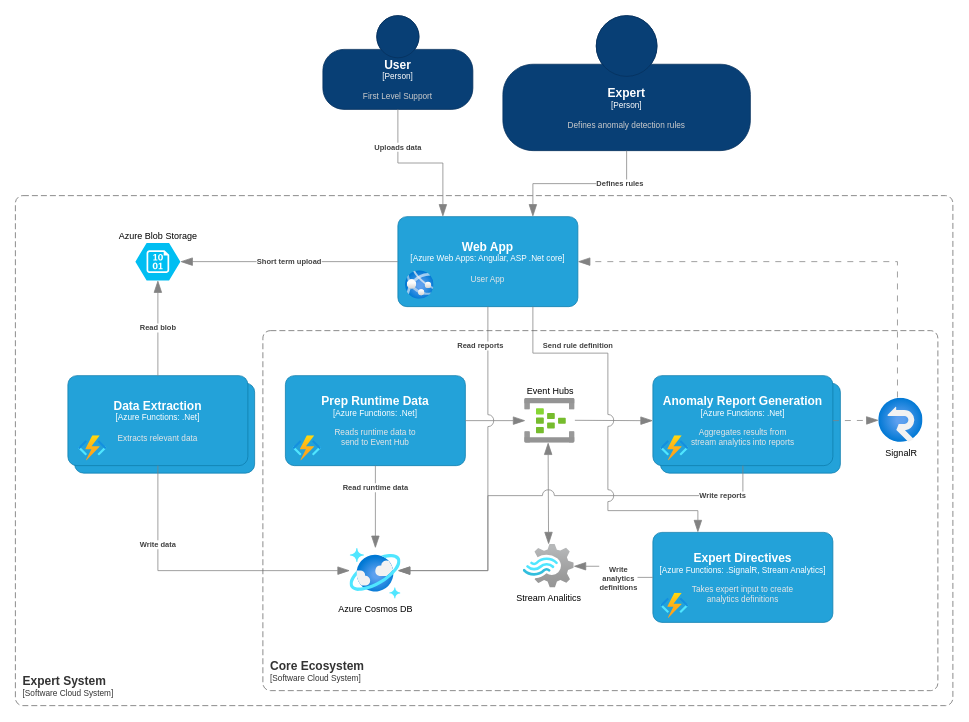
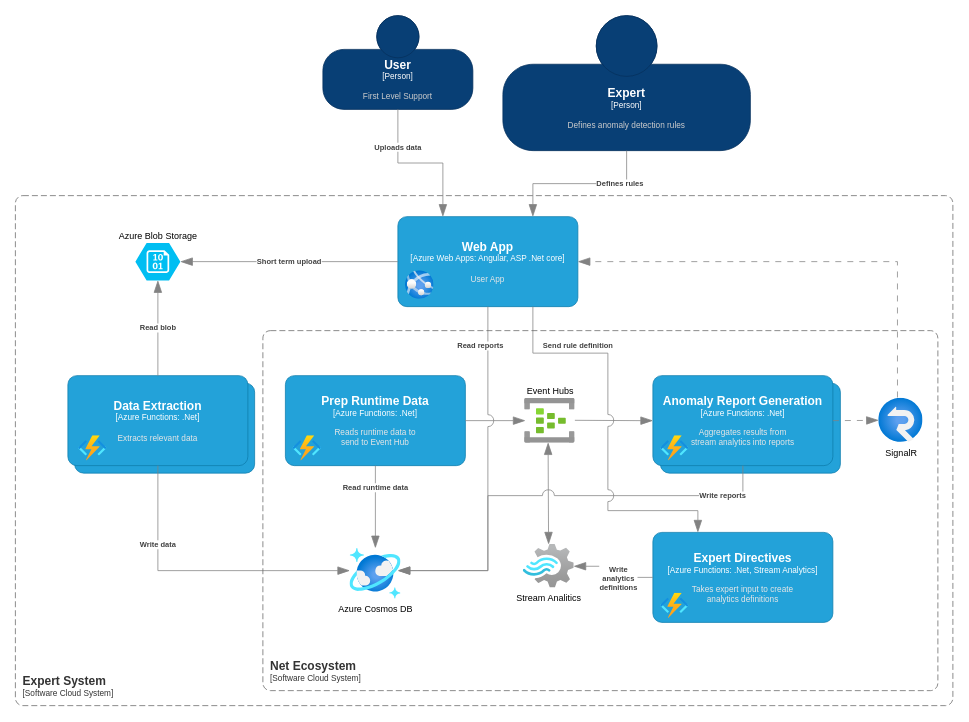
  <mxCell id="0" />
  <mxCell id="1" parent="0" />
  <mxCell id="2" value="&lt;font style=&quot;font-size: 16px&quot;&gt;&lt;b&gt;Data Extraction&lt;/b&gt;&lt;/font&gt;&lt;div&gt;[Azure Functions: .Net]&lt;/div&gt;&lt;br&gt;&lt;div&gt;&lt;font style=&quot;font-size: 11px&quot;&gt;&lt;font color=&quot;#E6E6E6&quot;&gt;Extracts relevant data&lt;/font&gt;&lt;/div&gt;" style="rounded=1;whiteSpace=wrap;html=1;fontSize=11;labelBackgroundColor=none;fillColor=#23A2D9;fontColor=#ffffff;align=center;arcSize=10;strokeColor=#0E7DAD;metaEdit=1;resizable=0;points=[[0.25,0,0],[0.5,0,0],[0.75,0,0],[1,0.25,0],[1,0.5,0],[1,0.75,0],[0.75,1,0],[0.5,1,0],[0.25,1,0],[0,0.75,0],[0,0.5,0],[0,0.25,0]];" vertex="1" parent="1"><mxGeometry x="880" y="510" width="240" height="120" as="geometry" /></mxCell>
  <mxCell id="3" value="&lt;font style=&quot;font-size: 16px&quot;&gt;&lt;b&gt;Data Extraction&lt;/b&gt;&lt;/font&gt;&lt;div&gt;[Azure Functions: .Net]&lt;/div&gt;&lt;br&gt;&lt;div&gt;&lt;font style=&quot;font-size: 11px&quot;&gt;&lt;font color=&quot;#E6E6E6&quot;&gt;Extracts relevant data&lt;/font&gt;&lt;/div&gt;" style="rounded=1;whiteSpace=wrap;html=1;fontSize=11;labelBackgroundColor=none;fillColor=#23A2D9;fontColor=#ffffff;align=center;arcSize=10;strokeColor=#0E7DAD;metaEdit=1;resizable=0;points=[[0.25,0,0],[0.5,0,0],[0.75,0,0],[1,0.25,0],[1,0.5,0],[1,0.75,0],[0.75,1,0],[0.5,1,0],[0.25,1,0],[0,0.75,0],[0,0.5,0],[0,0.25,0]];" vertex="1" parent="1"><mxGeometry x="99" y="510" width="240" height="120" as="geometry" /></mxCell>
  <mxCell id="4" value="&lt;font style=&quot;font-size: 16px&quot;&gt;&lt;b&gt;Data Extraction&lt;/b&gt;&lt;/font&gt;&lt;div&gt;[Azure Functions: .Net]&lt;/div&gt;&lt;br&gt;&lt;div&gt;&lt;font style=&quot;font-size: 11px&quot;&gt;&lt;font color=&quot;#E6E6E6&quot;&gt;Extracts relevant data&lt;/font&gt;&lt;/div&gt;" style="rounded=1;whiteSpace=wrap;html=1;fontSize=11;labelBackgroundColor=none;fillColor=#23A2D9;fontColor=#ffffff;align=center;arcSize=10;strokeColor=#0E7DAD;metaEdit=1;resizable=0;points=[[0.25,0,0],[0.5,0,0],[0.75,0,0],[1,0.25,0],[1,0.5,0],[1,0.75,0],[0.75,1,0],[0.5,1,0],[0.25,1,0],[0,0.75,0],[0,0.5,0],[0,0.25,0]];" vertex="1" parent="1"><mxGeometry x="90" y="500" width="240" height="120" as="geometry" /></mxCell>
  <mxCell id="5" value="&lt;font style=&quot;font-size: 16px&quot;&gt;&lt;b&gt;&lt;div style=&quot;text-align: left&quot;&gt;Expert System&lt;/div&gt;&lt;/b&gt;&lt;/font&gt;&lt;div style=&quot;text-align: left&quot;&gt;[Software Cloud System]&lt;/div&gt;" style="rounded=1;fontSize=11;whiteSpace=wrap;html=1;dashed=1;arcSize=20;fillColor=none;strokeColor=#666666;fontColor=#333333;labelBackgroundColor=none;align=left;verticalAlign=bottom;labelBorderColor=none;spacingTop=0;spacing=10;dashPattern=8 4;metaEdit=1;rotatable=0;perimeter=rectanglePerimeter;noLabel=0;labelPadding=0;allowArrows=0;connectable=0;expand=0;recursiveResize=0;editable=1;pointerEvents=0;absoluteArcSize=1;points=[[0.25,0,0],[0.5,0,0],[0.75,0,0],[1,0.25,0],[1,0.5,0],[1,0.75,0],[0.75,1,0],[0.5,1,0],[0.25,1,0],[0,0.75,0],[0,0.5,0],[0,0.25,0]];" vertex="1" parent="1"><mxGeometry x="20" y="260" width="1250" height="680" as="geometry" /></mxCell>
  <mxCell id="6" value="Azure Cosmos DB" style="image;aspect=fixed;html=1;points=[];align=center;fontSize=12;image=img/lib/azure2/databases/Azure_Cosmos_DB.svg;" vertex="1" parent="1"><mxGeometry x="466" y="730" width="68" height="68" as="geometry" /></mxCell>
  <mxCell id="7" value="Azure Blob Storage" style="verticalLabelPosition=top;html=1;verticalAlign=bottom;align=center;strokeColor=none;fillColor=#00BEF2;shape=mxgraph.azure.storage_blob;labelPosition=center;" vertex="1" parent="1"><mxGeometry x="180" y="323" width="60" height="50" as="geometry" /></mxCell>
  <mxCell id="8" value="&lt;font style=&quot;font-size: 16px&quot;&gt;&lt;b&gt;User&lt;/b&gt;&lt;/font&gt;&lt;div&gt;[Person]&lt;/div&gt;&lt;br&gt;&lt;div&gt;&lt;font style=&quot;font-size: 11px&quot;&gt;&lt;font color=&quot;#cccccc&quot;&gt;First Level Support&lt;/font&gt;&lt;/div&gt;" style="html=1;fontSize=11;dashed=0;whiteSpace=wrap;fillColor=#083F75;strokeColor=#06315C;fontColor=#ffffff;shape=mxgraph.c4.person2;align=center;metaEdit=1;points=[[0.5,0,0],[1,0.5,0],[1,0.75,0],[0.75,1,0],[0.5,1,0],[0.25,1,0],[0,0.75,0],[0,0.5,0]];resizable=0;" vertex="1" parent="1"><mxGeometry x="430" y="20" width="200" height="125" as="geometry" /></mxCell>
  <mxCell id="9" value="&lt;font style=&quot;font-size: 16px&quot;&gt;&lt;b&gt;Web App&lt;/b&gt;&lt;/font&gt;&lt;div&gt;[Azure Web Apps: Angular, ASP .Net core]&lt;/div&gt;&lt;br&gt;&lt;div&gt;&lt;font style=&quot;font-size: 11px&quot;&gt;&lt;font color=&quot;#E6E6E6&quot;&gt;User App&lt;/font&gt;&lt;/div&gt;" style="rounded=1;whiteSpace=wrap;html=1;fontSize=11;labelBackgroundColor=none;fillColor=#23A2D9;fontColor=#ffffff;align=center;arcSize=10;strokeColor=#0E7DAD;metaEdit=1;resizable=0;points=[[0.25,0,0],[0.5,0,0],[0.75,0,0],[1,0.25,0],[1,0.5,0],[1,0.75,0],[0.75,1,0],[0.5,1,0],[0.25,1,0],[0,0.75,0],[0,0.5,0],[0,0.25,0]];" vertex="1" parent="1"><mxGeometry x="530" y="288" width="240" height="120" as="geometry" /></mxCell>
  <mxCell id="10" value="Event Hubs" style="image;aspect=fixed;html=1;points=[];align=center;fontSize=12;image=img/lib/azure2/analytics/Event_Hubs.svg;labelPosition=center;verticalLabelPosition=top;verticalAlign=bottom;" vertex="1" parent="1"><mxGeometry x="699" y="530" width="67" height="60" as="geometry" /></mxCell>
  <mxCell id="11" value="Stream Analitics" style="image;aspect=fixed;html=1;points=[];align=center;fontSize=12;image=img/lib/azure2/iot/Stream_Analytics_Jobs.svg;" vertex="1" parent="1"><mxGeometry x="697" y="725" width="68" height="58.0" as="geometry" /></mxCell>
  <mxCell id="12" value="&lt;font style=&quot;font-size: 16px&quot;&gt;&lt;b&gt;Anomaly Report Generation&lt;/b&gt;&lt;/font&gt;&lt;div&gt;[Azure Functions: .Net]&lt;/div&gt;&lt;br&gt;&lt;div&gt;&lt;font style=&quot;font-size: 11px&quot;&gt;&lt;font color=&quot;#E6E6E6&quot;&gt;Aggregates results from&#10;stream analytics into reports&lt;/font&gt;&lt;/div&gt;" style="rounded=1;whiteSpace=wrap;html=1;fontSize=11;labelBackgroundColor=none;fillColor=#23A2D9;fontColor=#ffffff;align=center;arcSize=10;strokeColor=#0E7DAD;metaEdit=1;resizable=0;points=[[0.25,0,0],[0.5,0,0],[0.75,0,0],[1,0.25,0],[1,0.5,0],[1,0.75,0],[0.75,1,0],[0.5,1,0],[0.25,1,0],[0,0.75,0],[0,0.5,0],[0,0.25,0]];" vertex="1" parent="1"><mxGeometry x="870" y="500" width="240" height="120" as="geometry" /></mxCell>
  <mxCell id="13" value="" style="image;aspect=fixed;html=1;points=[];align=center;fontSize=12;image=img/lib/azure2/compute/Function_Apps.svg;" vertex="1" parent="1"><mxGeometry x="104" y="580" width="38" height="33.53" as="geometry" /></mxCell>
  <mxCell id="14" value="" style="image;aspect=fixed;html=1;points=[];align=center;fontSize=12;image=img/lib/azure2/compute/Function_Apps.svg;" vertex="1" parent="1"><mxGeometry x="880" y="580" width="38" height="33.53" as="geometry" /></mxCell>
  <mxCell id="15" value="" style="image;aspect=fixed;html=1;points=[];align=center;fontSize=12;image=img/lib/azure2/app_services/App_Services.svg;" vertex="1" parent="1"><mxGeometry x="540" y="360" width="38" height="38" as="geometry" /></mxCell>
  <mxCell id="16" value="SignalR" style="image;aspect=fixed;html=1;points=[];align=center;fontSize=12;image=img/lib/azure2/web/SignalR.svg;" vertex="1" parent="1"><mxGeometry x="1171" y="530" width="59" height="59" as="geometry" /></mxCell>
  <mxCell id="17" value="&lt;div style=&quot;text-align: left&quot;&gt;&lt;div style=&quot;text-align: center&quot;&gt;&lt;b&gt;Uploads data&lt;/b&gt;&lt;/div&gt;" style="endArrow=blockThin;html=1;fontSize=10;fontColor=#404040;strokeWidth=1;endFill=1;strokeColor=#828282;elbow=vertical;metaEdit=1;endSize=14;startSize=14;jumpStyle=arc;jumpSize=16;rounded=0;edgeStyle=orthogonalEdgeStyle;exitX=0.5;exitY=1;exitDx=0;exitDy=0;exitPerimeter=0;entryX=0.25;entryY=0;entryDx=0;entryDy=0;entryPerimeter=0;" edge="1" parent="1" source="8" target="9"><mxGeometry x="-0.503" width="240" relative="1" as="geometry"><mxPoint x="590" y="470" as="sourcePoint" /><mxPoint x="684" y="290" as="targetPoint" /><mxPoint as="offset" /></mxGeometry></mxCell>
  <mxCell id="18" value="" style="endArrow=blockThin;html=1;fontSize=10;fontColor=#404040;strokeWidth=1;endFill=1;strokeColor=#828282;elbow=vertical;metaEdit=1;endSize=14;startSize=14;jumpStyle=arc;jumpSize=16;rounded=0;edgeStyle=orthogonalEdgeStyle;entryX=1;entryY=0.5;entryDx=0;entryDy=0;entryPerimeter=0;dashed=1;dashPattern=8 8;exitX=0.426;exitY=-0.015;exitDx=0;exitDy=0;exitPerimeter=0;" edge="1" parent="1" source="16" target="9"><mxGeometry width="240" relative="1" as="geometry"><mxPoint x="1170" y="461" as="sourcePoint" /><mxPoint x="740" y="530" as="targetPoint" /></mxGeometry></mxCell>
- <mxCell id="19" value="&lt;font style=&quot;font-size: 16px&quot;&gt;&lt;b&gt;Expert Directives&lt;/b&gt;&lt;/font&gt;&lt;div&gt;[Azure Functions: .SignalR, Stream Analytics]&lt;/div&gt;&lt;br&gt;&lt;div&gt;&lt;font style=&quot;font-size: 11px&quot;&gt;&lt;font color=&quot;#E6E6E6&quot;&gt;Takes expert input to create&#10;analytics definitions&lt;/font&gt;&lt;/div&gt;" style="rounded=1;whiteSpace=wrap;html=1;fontSize=11;labelBackgroundColor=none;fillColor=#23A2D9;fontColor=#ffffff;align=center;arcSize=10;strokeColor=#0E7DAD;metaEdit=1;resizable=0;points=[[0.25,0,0],[0.5,0,0],[0.75,0,0],[1,0.25,0],[1,0.5,0],[1,0.75,0],[0.75,1,0],[0.5,1,0],[0.25,1,0],[0,0.75,0],[0,0.5,0],[0,0.25,0]];" vertex="1" parent="1"><mxGeometry x="870" y="709" width="240" height="120" as="geometry" /></mxCell>
+ <mxCell id="19" value="&lt;font style=&quot;font-size: 16px&quot;&gt;&lt;b&gt;Expert Directives&lt;/b&gt;&lt;/font&gt;&lt;div&gt;[Azure Functions: .Net, Stream Analytics]&lt;/div&gt;&lt;br&gt;&lt;div&gt;&lt;font style=&quot;font-size: 11px&quot;&gt;&lt;font color=&quot;#E6E6E6&quot;&gt;Takes expert input to create&#10;analytics definitions&lt;/font&gt;&lt;/div&gt;" style="rounded=1;whiteSpace=wrap;html=1;fontSize=11;labelBackgroundColor=none;fillColor=#23A2D9;fontColor=#ffffff;align=center;arcSize=10;strokeColor=#0E7DAD;metaEdit=1;resizable=0;points=[[0.25,0,0],[0.5,0,0],[0.75,0,0],[1,0.25,0],[1,0.5,0],[1,0.75,0],[0.75,1,0],[0.5,1,0],[0.25,1,0],[0,0.75,0],[0,0.5,0],[0,0.25,0]];" vertex="1" parent="1"><mxGeometry x="870" y="709" width="240" height="120" as="geometry" /></mxCell>
  <mxCell id="20" value="&lt;div style=&quot;text-align: left&quot;&gt;&lt;div style=&quot;text-align: center&quot;&gt;&lt;b&gt;Short term upload&lt;/b&gt;&lt;/div&gt;" style="endArrow=blockThin;html=1;fontSize=10;fontColor=#404040;strokeWidth=1;endFill=1;strokeColor=#828282;elbow=vertical;metaEdit=1;endSize=14;startSize=14;jumpStyle=arc;jumpSize=16;rounded=0;edgeStyle=orthogonalEdgeStyle;exitX=0;exitY=0.5;exitDx=0;exitDy=0;exitPerimeter=0;entryX=1;entryY=0.5;entryDx=0;entryDy=0;entryPerimeter=0;" edge="1" parent="1" source="9" target="7"><mxGeometry width="240" relative="1" as="geometry"><mxPoint x="510" y="460" as="sourcePoint" /><mxPoint x="620" y="660" as="targetPoint" /></mxGeometry></mxCell>
  <mxCell id="21" value="&lt;font style=&quot;font-size: 16px&quot;&gt;&lt;b&gt;Prep Runtime Data&lt;/b&gt;&lt;/font&gt;&lt;div&gt;[Azure Functions: .Net]&lt;/div&gt;&lt;br&gt;&lt;div&gt;&lt;font style=&quot;font-size: 11px&quot;&gt;&lt;font color=&quot;#E6E6E6&quot;&gt;Reads runtime data to&#10;send to Event Hub&lt;/font&gt;&lt;/div&gt;" style="rounded=1;whiteSpace=wrap;html=1;fontSize=11;labelBackgroundColor=none;fillColor=#23A2D9;fontColor=#ffffff;align=center;arcSize=10;strokeColor=#0E7DAD;metaEdit=1;resizable=0;points=[[0.25,0,0],[0.5,0,0],[0.75,0,0],[1,0.25,0],[1,0.5,0],[1,0.75,0],[0.75,1,0],[0.5,1,0],[0.25,1,0],[0,0.75,0],[0,0.5,0],[0,0.25,0]];" vertex="1" parent="1"><mxGeometry x="380" y="500" width="240" height="120" as="geometry" /></mxCell>
  <mxCell id="22" value="" style="endArrow=blockThin;html=1;fontSize=10;fontColor=#404040;strokeWidth=1;endFill=1;strokeColor=#828282;elbow=vertical;metaEdit=1;endSize=14;startSize=14;jumpStyle=arc;jumpSize=16;rounded=0;edgeStyle=orthogonalEdgeStyle;" edge="1" parent="1" source="21"><mxGeometry width="240" relative="1" as="geometry"><mxPoint x="500" y="720" as="sourcePoint" /><mxPoint x="700" y="560" as="targetPoint" /></mxGeometry></mxCell>
  <mxCell id="23" value="&lt;div style=&quot;text-align: left&quot;&gt;&lt;div style=&quot;text-align: center&quot;&gt;&lt;b&gt;Read blob&lt;/b&gt;&lt;/div&gt;" style="endArrow=blockThin;html=1;fontSize=10;fontColor=#404040;strokeWidth=1;endFill=1;strokeColor=#828282;elbow=vertical;metaEdit=1;endSize=14;startSize=14;jumpStyle=arc;jumpSize=16;rounded=0;edgeStyle=orthogonalEdgeStyle;exitX=0.5;exitY=0;exitDx=0;exitDy=0;exitPerimeter=0;" edge="1" parent="1" source="4" target="7"><mxGeometry width="240" relative="1" as="geometry"><mxPoint x="210" y="470" as="sourcePoint" /><mxPoint x="210" y="410" as="targetPoint" /></mxGeometry></mxCell>
  <mxCell id="24" value="&lt;div style=&quot;text-align: left&quot;&gt;&lt;div style=&quot;text-align: center&quot;&gt;&lt;b&gt;Write data&lt;/b&gt;&lt;/div&gt;" style="endArrow=blockThin;html=1;fontSize=10;fontColor=#404040;strokeWidth=1;endFill=1;strokeColor=#828282;elbow=vertical;metaEdit=1;endSize=14;startSize=14;jumpStyle=arc;jumpSize=16;rounded=0;edgeStyle=orthogonalEdgeStyle;exitX=0.5;exitY=1;exitDx=0;exitDy=0;exitPerimeter=0;" edge="1" parent="1" source="4" target="6"><mxGeometry x="-0.47" width="240" relative="1" as="geometry"><mxPoint x="220" y="510" as="sourcePoint" /><mxPoint x="330" y="760" as="targetPoint" /><Array as="points"><mxPoint x="210" y="760" /></Array><mxPoint as="offset" /></mxGeometry></mxCell>
  <mxCell id="25" value="" style="endArrow=blockThin;html=1;fontSize=10;fontColor=#404040;strokeWidth=1;endFill=1;strokeColor=#828282;elbow=vertical;metaEdit=1;endSize=14;startSize=14;jumpStyle=arc;jumpSize=16;rounded=0;edgeStyle=orthogonalEdgeStyle;exitX=0.468;exitY=0.986;exitDx=0;exitDy=0;exitPerimeter=0;startArrow=blockThin;startFill=1;" edge="1" parent="1" source="10" target="11"><mxGeometry width="240" relative="1" as="geometry"><mxPoint x="730" y="650" as="sourcePoint" /><mxPoint x="710" y="570" as="targetPoint" /></mxGeometry></mxCell>
  <mxCell id="26" value="" style="endArrow=blockThin;html=1;fontSize=10;fontColor=#404040;strokeWidth=1;endFill=1;strokeColor=#828282;elbow=vertical;metaEdit=1;endSize=14;startSize=14;jumpStyle=arc;jumpSize=16;rounded=0;edgeStyle=orthogonalEdgeStyle;" edge="1" parent="1"><mxGeometry width="240" relative="1" as="geometry"><mxPoint x="766" y="559.58" as="sourcePoint" /><mxPoint x="870" y="560" as="targetPoint" /></mxGeometry></mxCell>
  <mxCell id="27" value="&lt;div style=&quot;text-align: left&quot;&gt;&lt;div style=&quot;text-align: center&quot;&gt;&lt;b&gt;Read runtime data&lt;/b&gt;&lt;/div&gt;" style="endArrow=blockThin;html=1;fontSize=10;fontColor=#404040;strokeWidth=1;endFill=1;strokeColor=#828282;elbow=vertical;metaEdit=1;endSize=14;startSize=14;jumpStyle=arc;jumpSize=16;rounded=0;edgeStyle=orthogonalEdgeStyle;exitX=0.5;exitY=1;exitDx=0;exitDy=0;exitPerimeter=0;" edge="1" parent="1" source="21" target="6"><mxGeometry x="-0.47" width="240" relative="1" as="geometry"><mxPoint x="420" y="640" as="sourcePoint" /><mxPoint x="410" y="800" as="targetPoint" /><Array as="points"><mxPoint x="500" y="760" /></Array><mxPoint as="offset" /></mxGeometry></mxCell>
  <mxCell id="28" value="" style="endArrow=blockThin;html=1;fontSize=10;fontColor=#404040;strokeWidth=1;endFill=1;strokeColor=#828282;elbow=vertical;metaEdit=1;endSize=14;startSize=14;jumpStyle=arc;jumpSize=16;rounded=0;edgeStyle=orthogonalEdgeStyle;entryX=0;entryY=0.5;entryDx=0;entryDy=0;entryPerimeter=0;dashed=1;dashPattern=8 8;exitX=1;exitY=0.5;exitDx=0;exitDy=0;exitPerimeter=0;" edge="1" parent="1" source="12" target="16"><mxGeometry width="240" relative="1" as="geometry"><mxPoint x="1199" y="535" as="sourcePoint" /><mxPoint x="834" y="358" as="targetPoint" /></mxGeometry></mxCell>
  <mxCell id="29" value="&lt;div style=&quot;text-align: left&quot;&gt;&lt;div style=&quot;text-align: center&quot;&gt;&lt;b&gt;Read reports&lt;/b&gt;&lt;/div&gt;" style="endArrow=blockThin;html=1;fontSize=10;fontColor=#404040;strokeWidth=1;endFill=1;strokeColor=#828282;elbow=vertical;metaEdit=1;endSize=14;startSize=14;jumpStyle=arc;jumpSize=16;rounded=0;edgeStyle=orthogonalEdgeStyle;exitX=0.5;exitY=1;exitDx=0;exitDy=0;exitPerimeter=0;" edge="1" parent="1" source="9"><mxGeometry x="-0.78" y="-10" width="240" relative="1" as="geometry"><mxPoint x="525.99" y="408" as="sourcePoint" /><mxPoint x="530" y="760" as="targetPoint" /><Array as="points"><mxPoint x="650" y="760" /></Array><mxPoint as="offset" /></mxGeometry></mxCell>
  <mxCell id="30" value="&lt;div style=&quot;text-align: left&quot;&gt;&lt;div style=&quot;text-align: center&quot;&gt;&lt;b&gt;Write reports&lt;/b&gt;&lt;/div&gt;" style="endArrow=blockThin;html=1;fontSize=10;fontColor=#404040;strokeWidth=1;endFill=1;strokeColor=#828282;elbow=vertical;metaEdit=1;endSize=14;startSize=14;jumpStyle=arc;jumpSize=16;rounded=0;edgeStyle=orthogonalEdgeStyle;exitX=0.5;exitY=1;exitDx=0;exitDy=0;exitPerimeter=0;entryX=0.941;entryY=0.441;entryDx=0;entryDy=0;entryPerimeter=0;" edge="1" parent="1" source="12" target="6"><mxGeometry x="-0.777" width="240" relative="1" as="geometry"><mxPoint x="660" y="418" as="sourcePoint" /><mxPoint x="550" y="760" as="targetPoint" /><Array as="points"><mxPoint x="990" y="660" /><mxPoint x="650" y="660" /><mxPoint x="650" y="760" /></Array><mxPoint as="offset" /></mxGeometry></mxCell>
  <mxCell id="31" value="&lt;div style=&quot;text-align: left&quot;&gt;&lt;div style=&quot;text-align: center&quot;&gt;&lt;b&gt;Write&#10;analytics&#10;definitions&lt;/b&gt;&lt;/div&gt;" style="endArrow=blockThin;html=1;fontSize=10;fontColor=#404040;strokeWidth=1;endFill=1;strokeColor=#828282;elbow=vertical;metaEdit=1;endSize=14;startSize=14;jumpStyle=arc;jumpSize=16;rounded=0;edgeStyle=orthogonalEdgeStyle;exitX=0;exitY=0.5;exitDx=0;exitDy=0;exitPerimeter=0;entryX=0.991;entryY=0.503;entryDx=0;entryDy=0;entryPerimeter=0;" edge="1" parent="1" source="19" target="11"><mxGeometry x="-0.244" y="1" width="240" relative="1" as="geometry"><mxPoint x="630" y="880" as="sourcePoint" /><mxPoint x="700" y="940" as="targetPoint" /><mxPoint as="offset" /></mxGeometry></mxCell>
  <mxCell id="32" value="&lt;font style=&quot;font-size: 16px&quot;&gt;&lt;b&gt;Expert&lt;/b&gt;&lt;/font&gt;&lt;div&gt;[Person]&lt;/div&gt;&lt;br&gt;&lt;div&gt;&lt;font style=&quot;font-size: 11px&quot;&gt;&lt;font color=&quot;#cccccc&quot;&gt;Defines anomaly detection rules&lt;/font&gt;&lt;/div&gt;" style="html=1;fontSize=11;dashed=0;whiteSpace=wrap;fillColor=#083F75;strokeColor=#06315C;fontColor=#ffffff;shape=mxgraph.c4.person2;align=center;metaEdit=1;points=[[0.5,0,0],[1,0.5,0],[1,0.75,0],[0.75,1,0],[0.5,1,0],[0.25,1,0],[0,0.75,0],[0,0.5,0]];resizable=0;" vertex="1" parent="1"><mxGeometry x="670" y="20" width="330" height="180" as="geometry" /></mxCell>
  <mxCell id="33" value="&lt;div style=&quot;text-align: left&quot;&gt;&lt;div style=&quot;text-align: center&quot;&gt;&lt;b&gt;Defines rules&lt;/b&gt;&lt;/div&gt;" style="endArrow=blockThin;html=1;fontSize=10;fontColor=#404040;strokeWidth=1;endFill=1;strokeColor=#828282;elbow=vertical;metaEdit=1;endSize=14;startSize=14;jumpStyle=arc;jumpSize=16;rounded=0;edgeStyle=orthogonalEdgeStyle;exitX=0.5;exitY=1;exitDx=0;exitDy=0;exitPerimeter=0;entryX=0.75;entryY=0;entryDx=0;entryDy=0;entryPerimeter=0;" edge="1" parent="1" source="32" target="9"><mxGeometry x="-0.503" width="240" relative="1" as="geometry"><mxPoint x="550" y="210" as="sourcePoint" /><mxPoint x="600" y="298" as="targetPoint" /><mxPoint as="offset" /></mxGeometry></mxCell>
  <mxCell id="34" value="&lt;div style=&quot;text-align: left&quot;&gt;&lt;div style=&quot;text-align: center&quot;&gt;&lt;b&gt;Send rule definition&lt;/b&gt;&lt;/div&gt;" style="endArrow=blockThin;html=1;fontSize=10;fontColor=#404040;strokeWidth=1;endFill=1;strokeColor=#828282;elbow=vertical;metaEdit=1;endSize=14;startSize=14;jumpStyle=arc;jumpSize=16;rounded=0;edgeStyle=orthogonalEdgeStyle;exitX=0.75;exitY=1;exitDx=0;exitDy=0;exitPerimeter=0;entryX=0.25;entryY=0;entryDx=0;entryDy=0;entryPerimeter=0;" edge="1" parent="1" source="9" target="19"><mxGeometry x="-0.532" y="10" width="240" relative="1" as="geometry"><mxPoint x="660" y="418" as="sourcePoint" /><mxPoint x="750" y="700" as="targetPoint" /><Array as="points"><mxPoint x="710" y="470" /><mxPoint x="810" y="470" /><mxPoint x="810" y="680" /><mxPoint x="930" y="680" /></Array><mxPoint as="offset" /></mxGeometry></mxCell>
  <mxCell id="35" value="" style="image;aspect=fixed;html=1;points=[];align=center;fontSize=12;image=img/lib/azure2/compute/Function_Apps.svg;" vertex="1" parent="1"><mxGeometry x="390" y="580" width="38" height="33.53" as="geometry" /></mxCell>
  <mxCell id="36" value="" style="image;aspect=fixed;html=1;points=[];align=center;fontSize=12;image=img/lib/azure2/compute/Function_Apps.svg;" vertex="1" parent="1"><mxGeometry x="880" y="790" width="38" height="33.53" as="geometry" /></mxCell>
- <mxCell id="37" value="&lt;font style=&quot;font-size: 16px&quot;&gt;&lt;b&gt;&lt;div style=&quot;text-align: left&quot;&gt;Core Ecosystem&lt;/div&gt;&lt;/b&gt;&lt;/font&gt;&lt;div style=&quot;text-align: left&quot;&gt;[Software Cloud System]&lt;/div&gt;" style="rounded=1;fontSize=11;whiteSpace=wrap;html=1;dashed=1;arcSize=20;fillColor=none;strokeColor=#666666;fontColor=#333333;labelBackgroundColor=none;align=left;verticalAlign=bottom;labelBorderColor=none;spacingTop=0;spacing=10;dashPattern=8 4;metaEdit=1;rotatable=0;perimeter=rectanglePerimeter;noLabel=0;labelPadding=0;allowArrows=0;connectable=0;expand=0;recursiveResize=0;editable=1;pointerEvents=0;absoluteArcSize=1;points=[[0.25,0,0],[0.5,0,0],[0.75,0,0],[1,0.25,0],[1,0.5,0],[1,0.75,0],[0.75,1,0],[0.5,1,0],[0.25,1,0],[0,0.75,0],[0,0.5,0],[0,0.25,0]];" vertex="1" parent="1"><mxGeometry x="350" y="440" width="900" height="480" as="geometry" /></mxCell>
+ <mxCell id="37" value="&lt;font style=&quot;font-size: 16px&quot;&gt;&lt;b&gt;&lt;div style=&quot;text-align: left&quot;&gt;Net Ecosystem&lt;/div&gt;&lt;/b&gt;&lt;/font&gt;&lt;div style=&quot;text-align: left&quot;&gt;[Software Cloud System]&lt;/div&gt;" style="rounded=1;fontSize=11;whiteSpace=wrap;html=1;dashed=1;arcSize=20;fillColor=none;strokeColor=#666666;fontColor=#333333;labelBackgroundColor=none;align=left;verticalAlign=bottom;labelBorderColor=none;spacingTop=0;spacing=10;dashPattern=8 4;metaEdit=1;rotatable=0;perimeter=rectanglePerimeter;noLabel=0;labelPadding=0;allowArrows=0;connectable=0;expand=0;recursiveResize=0;editable=1;pointerEvents=0;absoluteArcSize=1;points=[[0.25,0,0],[0.5,0,0],[0.75,0,0],[1,0.25,0],[1,0.5,0],[1,0.75,0],[0.75,1,0],[0.5,1,0],[0.25,1,0],[0,0.75,0],[0,0.5,0],[0,0.25,0]];" vertex="1" parent="1"><mxGeometry x="350" y="440" width="900" height="480" as="geometry" /></mxCell>
